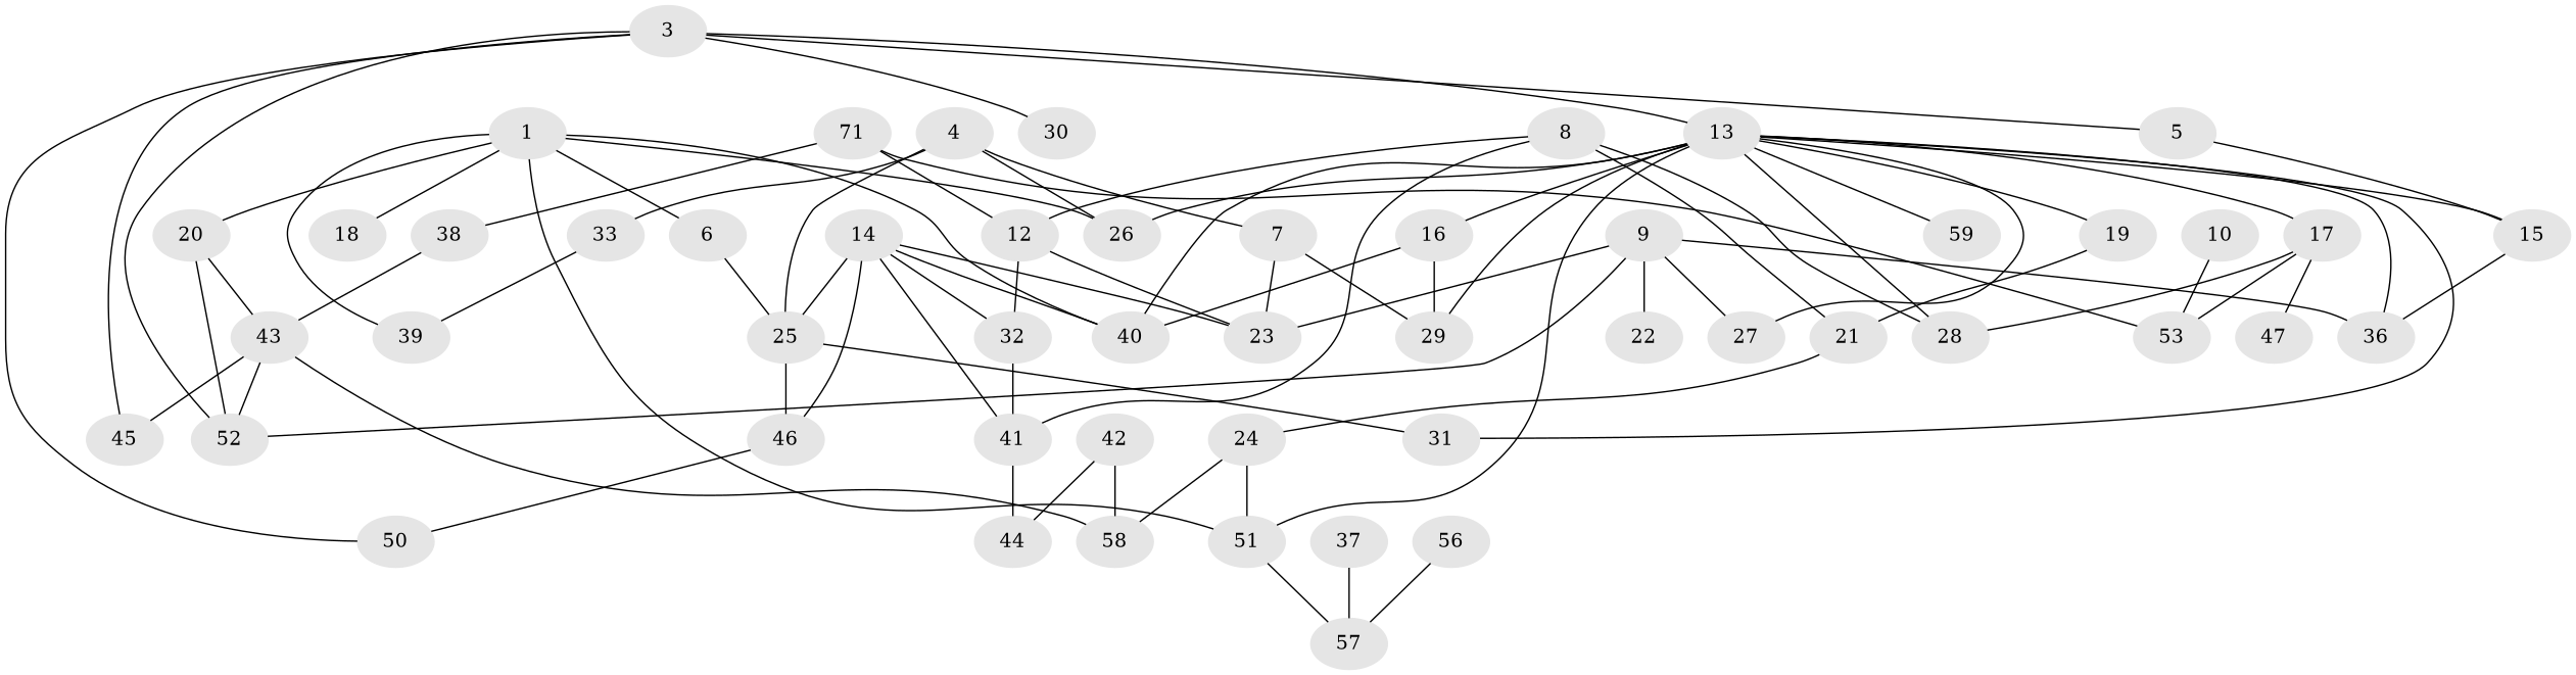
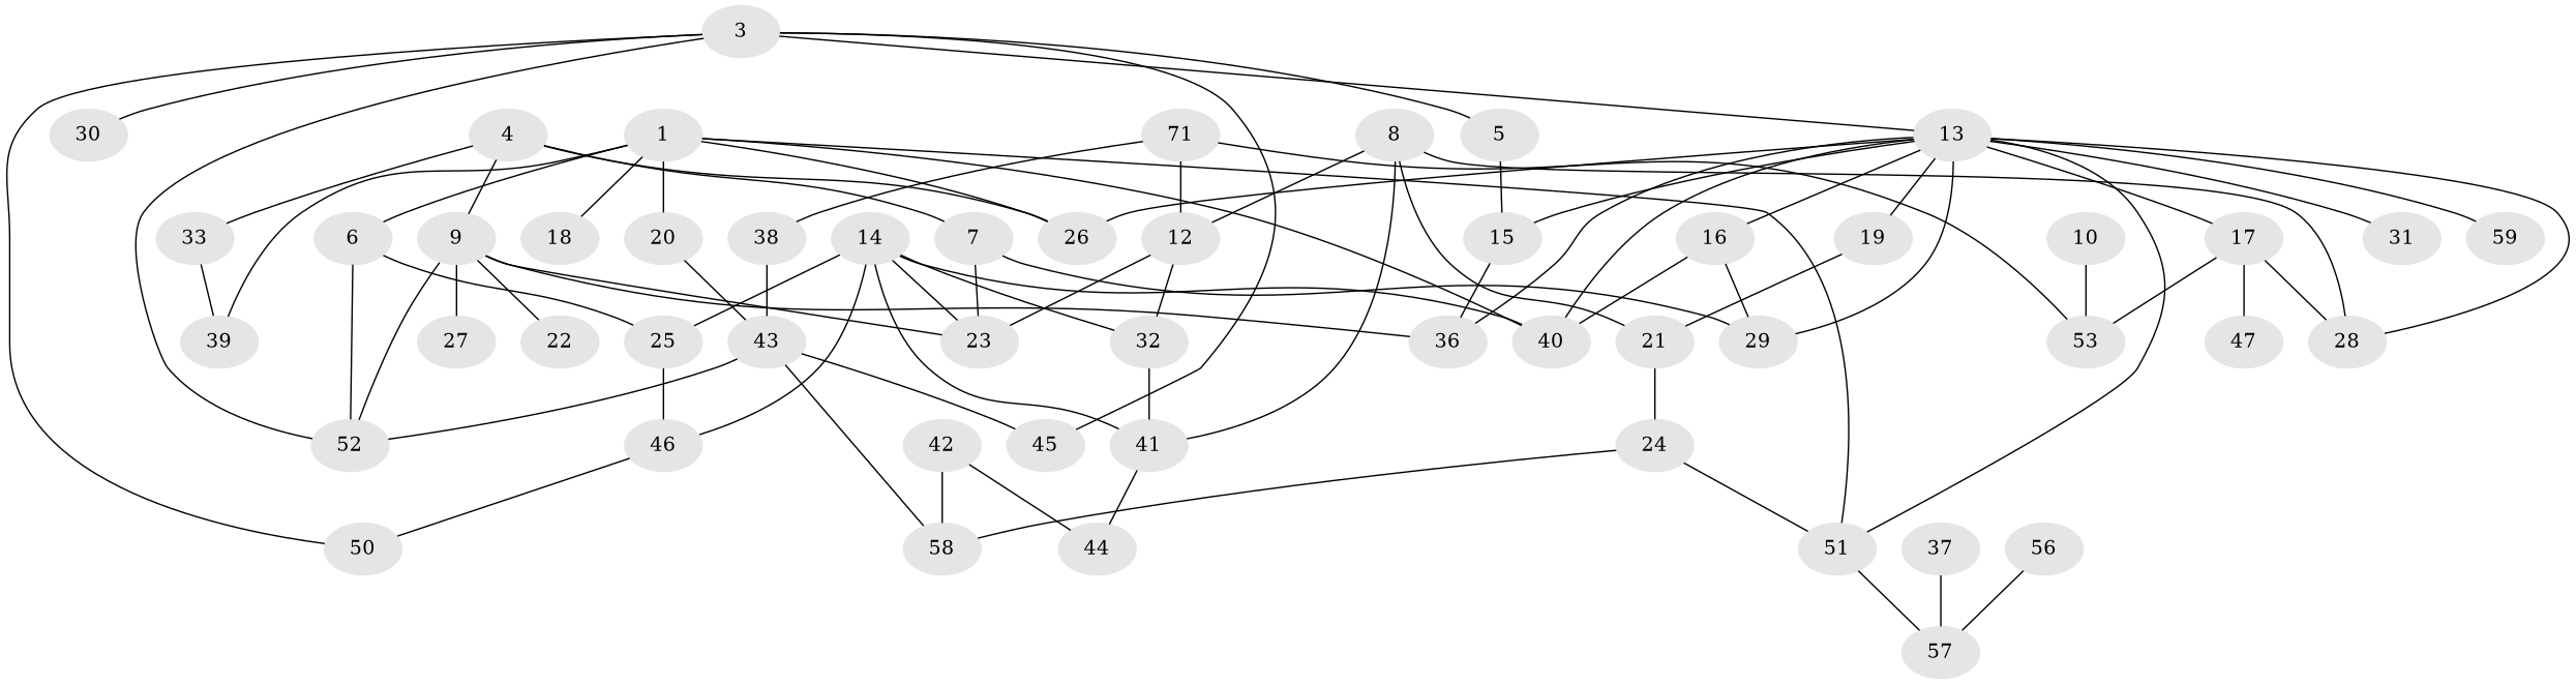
  graph {
    node [color=gray90 style=filled]
    edge [weight=1.0]
    1
    6
    18
    20
    26
    39
    40
    51
    52
    25
    43
    57
    3
    5
    13
    30
    45
    50
    15
    29
    28
    27
    36
    16
    17
    19
    31
    59
    4
    7
    33
    23
    46
    8
    12
    21
    41
    32
    24
    44
    9
    22
    10
    53
    n45 [label=71]
    38
    47
    14
    58
    37
    42
    56
    1 -- 6
    1 -- 18
    1 -- 20
    1 -- 26
    1 -- 39
    1 -- 40
    1 -- 51
-   20 -- 52
+   6 -- 52
    6 -- 25
    20 -- 43
    51 -- 57
-   25 -- 31
    25 -- 46 [weight=2.0]
    43 -- 52
    43 -- 45
    43 -- 58
    3 -- 52
    3 -- 5
    3 -- 13
    3 -- 30
    3 -- 45
    3 -- 50
    5 -- 15
    13 -- 26
    13 -- 40
    13 -- 51
    13 -- 15
    13 -- 29 [weight=3.0]
    13 -- 28
-   13 -- 27
    13 -- 36
    13 -- 16
    13 -- 17
    13 -- 19
    13 -- 31
    13 -- 59
    15 -- 36
    16 -- 40
    16 -- 29
    17 -- 28
    17 -- 53
    17 -- 47
    19 -- 21
    4 -- 26
-   4 -- 25
+   4 -- 9
    4 -- 7
    4 -- 33
    7 -- 29
    7 -- 23
    33 -- 39
    46 -- 50
    8 -- 28
    8 -- 12
    8 -- 21
    8 -- 41
    12 -- 23
    12 -- 32
    21 -- 24
    41 -- 44
    32 -- 41
    24 -- 51
    24 -- 58
    9 -- 52
    9 -- 27
    9 -- 36
    9 -- 23
    9 -- 22
    10 -- 53
    n45 -- 12
    n45 -- 53
    n45 -- 38
    38 -- 43
    14 -- 40
    14 -- 25
    14 -- 23
    14 -- 46
    14 -- 41
    14 -- 32
    37 -- 57
    42 -- 44
    42 -- 58
    56 -- 57
  }
